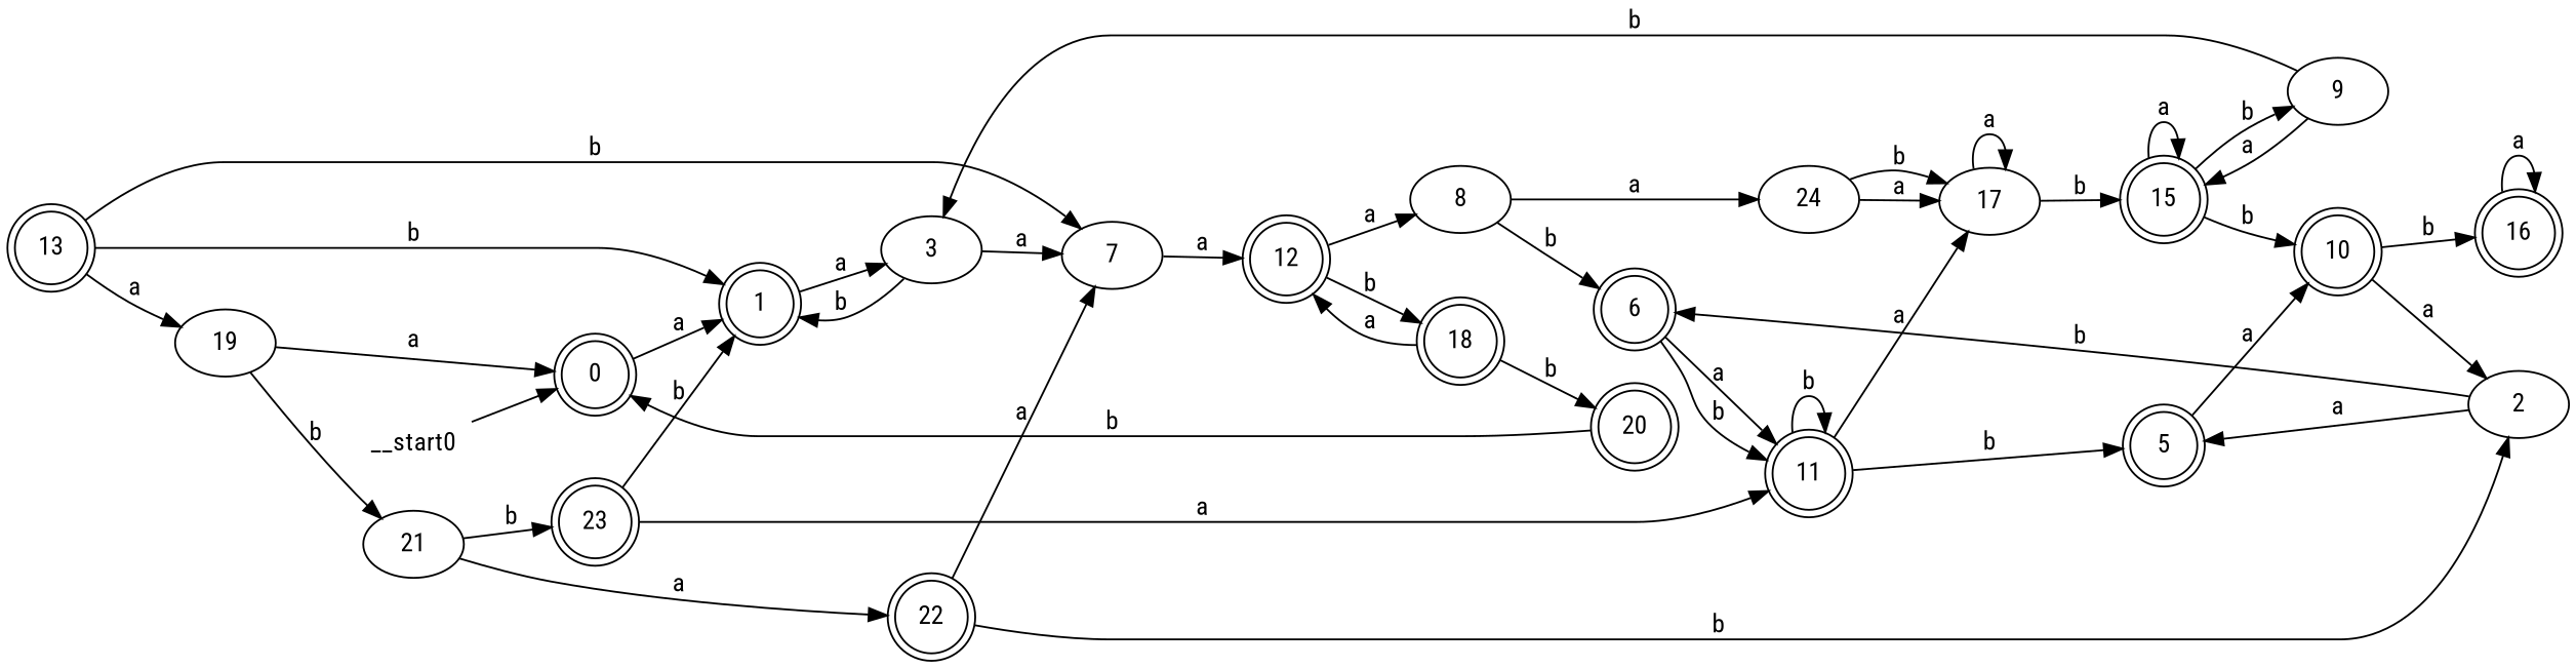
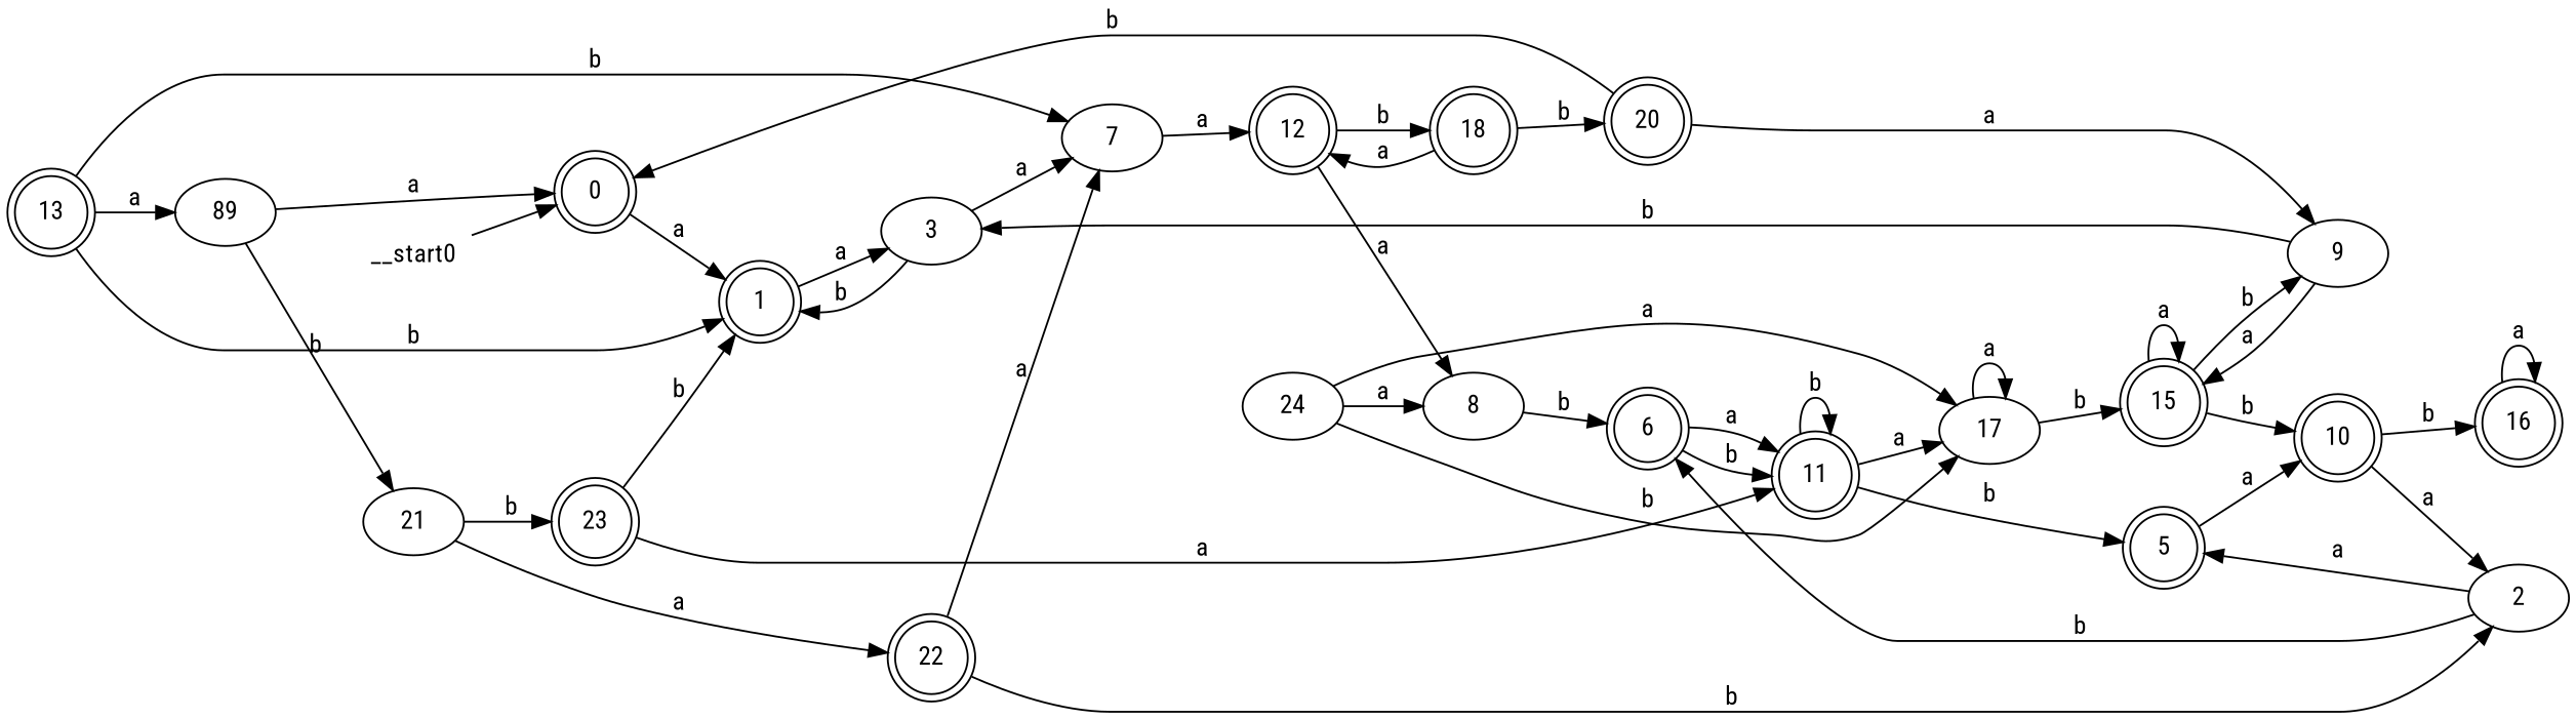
  digraph {
    fontname="Roboto Condensed"
    rankdir=LR
    node [fontname="Roboto Condensed" shape=doublecircle]
    edge [fontname="Roboto Condensed"]
    __start0 [shape=none]
    0
    1
    3 [shape=""]
    2 [shape=""]
    5
    6
    7 [shape=""]
    10
    11
    12
    8 [shape=""]
    n13 [label=24 shape=""]
    9 [shape=""]
    15
    16
    17 [shape=""]
    18
    13
-   19 [shape=""]
+   19 [label=89 shape=""]
    20
    21 [shape=""]
    22
    23
    __start0 -> 0
    0 -> 1 [label=a]
    1 -> 3 [label=a]
    3 -> 1 [label=b]
    3 -> 7 [label=a]
    2 -> 5 [label=a]
    2 -> 6 [label=b]
    5 -> 10 [label=a]
    6 -> 11 [label=a]
    6 -> 11 [label=b]
    7 -> 12 [label=a]
    10 -> 2 [label=a]
    10 -> 16 [label=b]
    11 -> 5 [label=b]
    11 -> 11 [label=b]
    11 -> 17 [label=a]
    12 -> 8 [label=a]
    12 -> 18 [label=b]
    8 -> 6 [label=b]
-   8 -> n13 [label=a]
+   n13 -> 8 [label=a]
    n13 -> 17 [label=a]
    n13 -> 17 [label=b]
    9 -> 3 [label=b]
    9 -> 15 [label=a]
    15 -> 10 [label=b]
    15 -> 9 [label=b]
    15 -> 15 [label=a]
    16 -> 16 [label=a]
    17 -> 15 [label=b]
    17 -> 17 [label=a]
    18 -> 12 [label=a]
    18 -> 20 [label=b]
    13 -> 1 [label=b]
    13 -> 7 [label=b]
    13 -> 19 [label=a]
    19 -> 0 [label=a]
    19 -> 21 [label=b]
    20 -> 0 [label=b]
+   20 -> 9 [label=a]
    21 -> 22 [label=a]
    21 -> 23 [label=b]
    22 -> 2 [label=b]
    22 -> 7 [label=a]
    23 -> 1 [label=b]
    23 -> 11 [label=a]
  }
